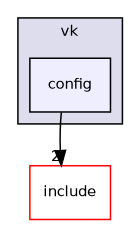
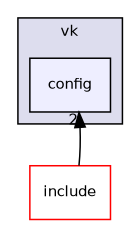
  digraph {
    compound=true
    node [fontname=Helvetica fontsize=10 shape=box style=filled]
    n1 [fillcolor="#eeeeff" label=config pencolor=black]
    n2 [color=red fillcolor=white label=include]
    subgraph cluster_1 {
      bgcolor="#ddddee"
      fontname=Helvetica
      fontsize=10
      label=vk
      pencolor=black
      n1
    }
-   n1 -> n2 [headlabel=2 labeldistance=1.5 labelfontname=Helvetica labelfontsize=10]
+   n2 -> n1 [headlabel=2 labeldistance=1.5 labelfontname=Helvetica labelfontsize=10]
  }
